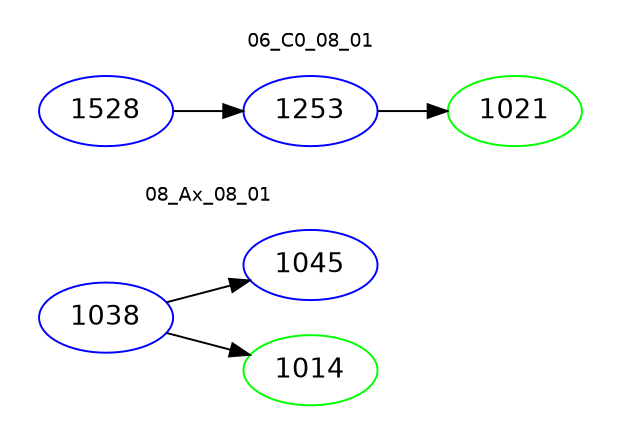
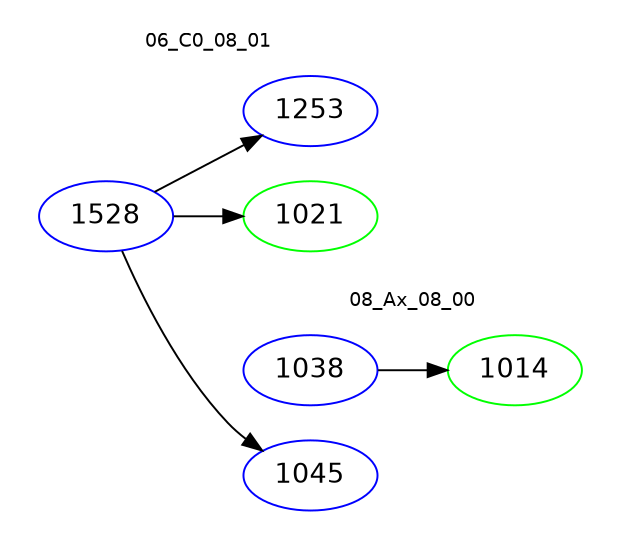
  digraph {
    fontname="DejaVu Sans"
    rankdir=LR
    node [color=blue fontname="DejaVu Sans"]
    edge [color=black fontname="DejaVu Sans"]
    n1 [label=1038]
    n2 [color=green label=1014]
    n3 [label=1045]
    n4 [label=1528]
    n5 [color=green label=1021]
    n6 [label=1253]
    subgraph cluster_1 {
      color=white
      fontsize=10
-     label="08_Ax_08_01"
+     label="08_Ax_08_00"
      n1
      n2
      n3
    }
    subgraph cluster_2 {
      color=white
      fontsize=10
      label="06_C0_08_01"
      n4
      n5
      n6
    }
    n1 -> n2
-   n1 -> n3
-   n6 -> n5
+   n4 -> n3
+   n4 -> n5
    n4 -> n6
  }
